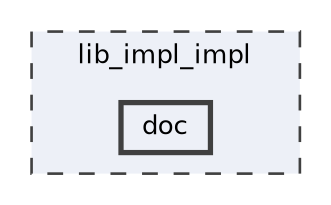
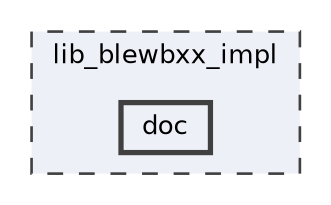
  digraph {
    compound=true
    n1 [color=grey25 fillcolor="#edf0f7" fontname=Helvetica fontsize=10 height=0.2 label=doc shape=box style="filled,bold" width=0.4]
    subgraph cluster_1 {
      bgcolor="#edf0f7"
      fontname=Helvetica
      fontsize=10
-     label=lib_impl_impl
+     label=lib_blewbxx_impl
      pencolor=grey25
      style="filled,dashed"
      n1
    }
  }
